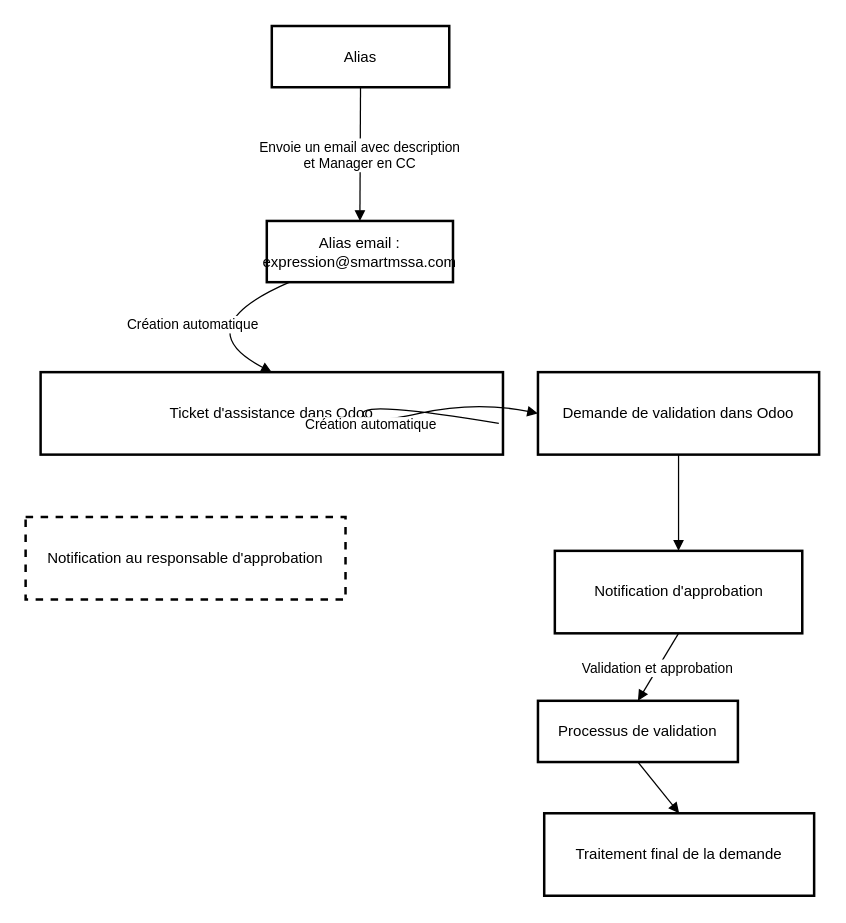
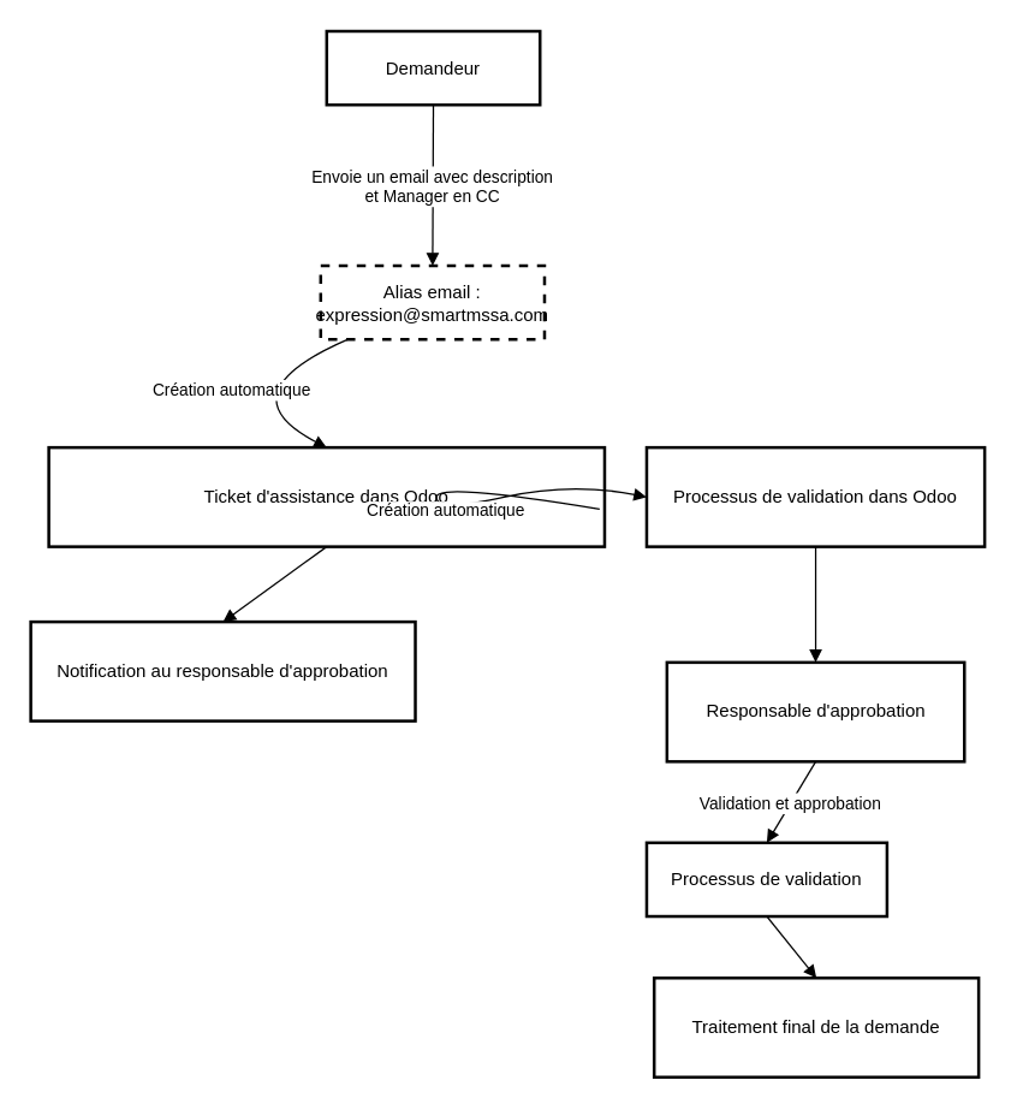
  <mxCell id="0" />
  <mxCell id="1" parent="0" />
- <mxCell id="2" value="Alias" style="whiteSpace=wrap;strokeWidth=2;" vertex="1" parent="1"><mxGeometry x="217" y="20" width="142" height="49" as="geometry" /></mxCell>
- <mxCell id="3" value="Alias email : expression@smartmssa.com" style="whiteSpace=wrap;strokeWidth=2;" vertex="1" parent="1"><mxGeometry x="213" y="176" width="149" height="49" as="geometry" /></mxCell>
+ <mxCell id="2" value="Demandeur" style="whiteSpace=wrap;strokeWidth=2;" vertex="1" parent="1"><mxGeometry x="217" y="20" width="142" height="49" as="geometry" /></mxCell>
+ <mxCell id="3" value="Alias email : expression@smartmssa.com" style="whiteSpace=wrap;strokeWidth=2;dashed=1;" vertex="1" parent="1"><mxGeometry x="213" y="176" width="149" height="49" as="geometry" /></mxCell>
  <mxCell id="4" value="Ticket d'assistance dans Odoo" style="whiteSpace=wrap;strokeWidth=2;" vertex="1" parent="1"><mxGeometry x="32" y="297" width="370" height="66" as="geometry" /></mxCell>
- <mxCell id="5" value="Demande de validation dans Odoo" style="whiteSpace=wrap;strokeWidth=2;" vertex="1" parent="1"><mxGeometry x="430" y="297" width="225" height="66" as="geometry" /></mxCell>
- <mxCell id="6" value="Notification au responsable d'approbation" style="whiteSpace=wrap;strokeWidth=2;dashed=1;" vertex="1" parent="1"><mxGeometry x="20" y="413" width="256" height="66" as="geometry" /></mxCell>
- <mxCell id="7" value="Notification d'approbation" style="whiteSpace=wrap;strokeWidth=2;" vertex="1" parent="1"><mxGeometry x="443.5" y="440" width="198" height="66" as="geometry" /></mxCell>
+ <mxCell id="5" value="Processus de validation dans Odoo" style="whiteSpace=wrap;strokeWidth=2;" vertex="1" parent="1"><mxGeometry x="430" y="297" width="225" height="66" as="geometry" /></mxCell>
+ <mxCell id="6" value="Notification au responsable d'approbation" style="whiteSpace=wrap;strokeWidth=2;" vertex="1" parent="1"><mxGeometry x="20" y="413" width="256" height="66" as="geometry" /></mxCell>
+ <mxCell id="7" value="Responsable d'approbation" style="whiteSpace=wrap;strokeWidth=2;" vertex="1" parent="1"><mxGeometry x="443.5" y="440" width="198" height="66" as="geometry" /></mxCell>
  <mxCell id="8" value="Processus de validation" style="whiteSpace=wrap;strokeWidth=2;" vertex="1" parent="1"><mxGeometry x="430" y="560" width="160" height="49" as="geometry" /></mxCell>
  <mxCell id="9" value="Traitement final de la demande" style="whiteSpace=wrap;strokeWidth=2;" vertex="1" parent="1"><mxGeometry x="435" y="650" width="216" height="66" as="geometry" /></mxCell>
  <mxCell id="10" value="Envoie un email avec description&#10;et Manager en CC" style="curved=1;startArrow=none;endArrow=block;exitX=0.5;exitY=0.99;entryX=0.5;entryY=0;rounded=0;" edge="1" parent="1" source="2" target="3"><mxGeometry relative="1" as="geometry"><Array as="points" /></mxGeometry></mxCell>
  <mxCell id="11" value="Création automatique" style="curved=1;startArrow=none;endArrow=block;exitX=0.13;exitY=0.99;entryX=0.5;entryY=0;rounded=0;" edge="1" parent="1" source="3" target="4"><mxGeometry relative="1" as="geometry"><Array as="points"><mxPoint x="148" y="261" /></Array></mxGeometry></mxCell>
  <mxCell id="12" value="Création automatique" style="curved=1;startArrow=none;endArrow=block;exitX=0.991;exitY=0.621;rounded=0;exitDx=0;exitDy=0;exitPerimeter=0;entryX=0;entryY=0.5;entryDx=0;entryDy=0;" edge="1" parent="1" source="4" target="5"><mxGeometry relative="1" as="geometry"><Array as="points"><mxPoint x="290" y="320" /><mxPoint x="290" y="340" /><mxPoint x="380" y="320" /></Array><mxPoint x="400" y="330" as="targetPoint" /></mxGeometry></mxCell>
+ <mxCell id="13" value="" style="curved=1;startArrow=none;endArrow=block;exitX=0.5;exitY=1;entryX=0.5;entryY=0;rounded=0;" edge="1" parent="1" source="4" target="6"><mxGeometry relative="1" as="geometry"><Array as="points" /></mxGeometry></mxCell>
  <mxCell id="14" value="" style="curved=1;startArrow=none;endArrow=block;exitX=0.5;exitY=1;entryX=0.5;entryY=0;rounded=0;" edge="1" parent="1" source="5" target="7"><mxGeometry relative="1" as="geometry"><Array as="points" /></mxGeometry></mxCell>
  <mxCell id="15" value="Validation et approbation" style="curved=1;startArrow=none;endArrow=block;exitX=0.5;exitY=1.01;entryX=0.5;entryY=0;rounded=0;" edge="1" parent="1" source="7" target="8"><mxGeometry relative="1" as="geometry"><Array as="points" /></mxGeometry></mxCell>
  <mxCell id="16" value="" style="curved=1;startArrow=none;endArrow=block;exitX=0.5;exitY=0.99;entryX=0.5;entryY=0.01;rounded=0;" edge="1" parent="1" source="8" target="9"><mxGeometry relative="1" as="geometry"><Array as="points" /></mxGeometry></mxCell>
